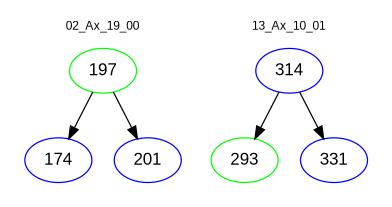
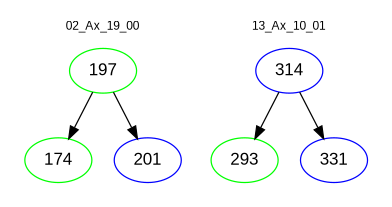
  digraph {
    fontname="Liberation Sans"
    node [color=green fontname="Liberation Sans"]
    edge [color=black fontname="Liberation Sans"]
    n1 [label=197]
-   n2 [color=blue label=174]
+   n2 [label=174]
    n3 [color=blue label=201]
    n4 [color=blue label=314]
    n5 [label=293]
    n6 [color=blue label=331]
    subgraph cluster_1 {
      color=white
      fontsize=10
      label="02_Ax_19_00"
      n1
      n2
      n3
    }
    subgraph cluster_2 {
      color=white
      fontsize=10
      label="13_Ax_10_01"
      n4
      n5
      n6
    }
    n1 -> n2
    n1 -> n3
    n4 -> n5
    n4 -> n6
  }
